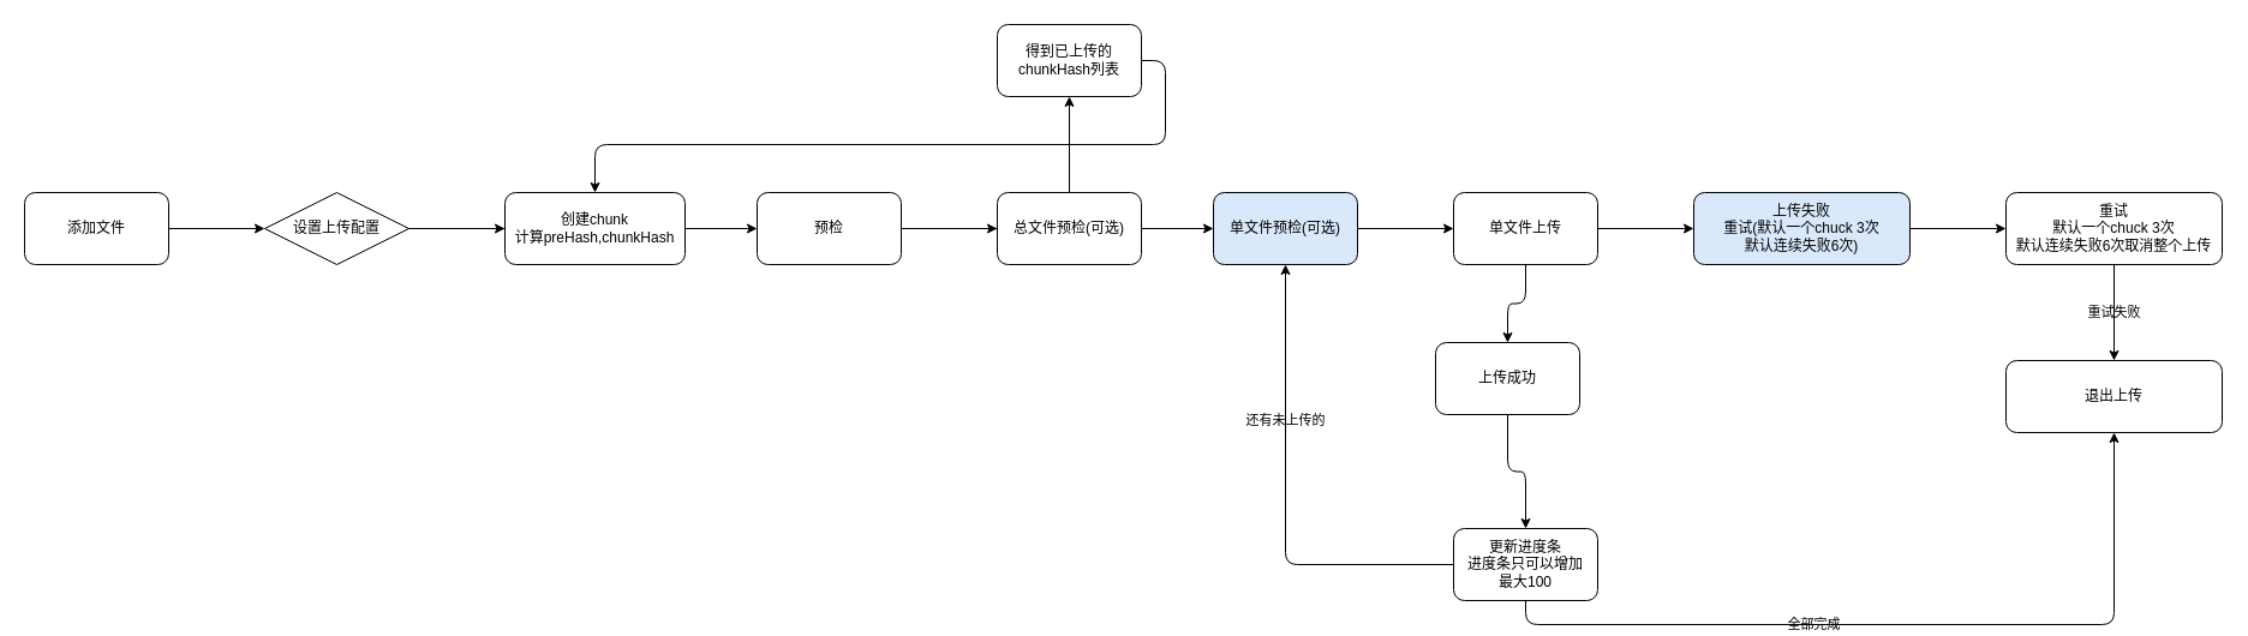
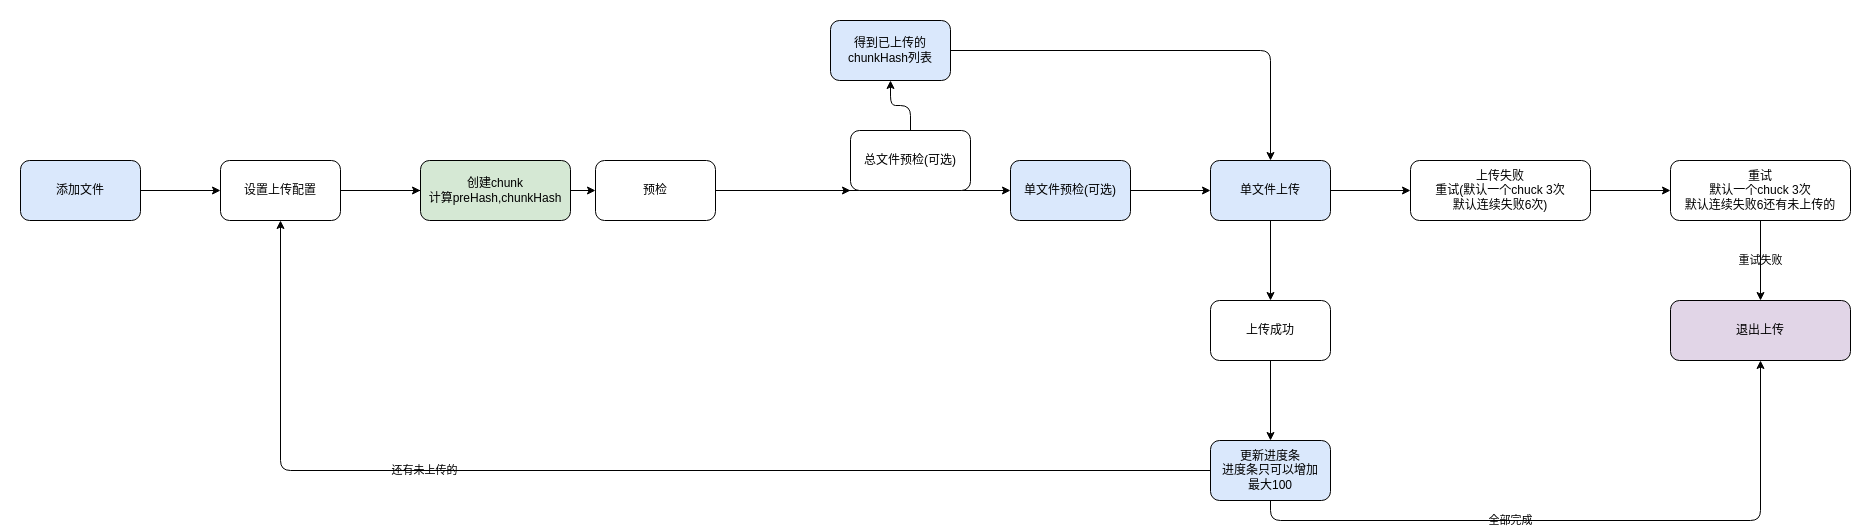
  <mxCell id="0" />
  <mxCell id="1" parent="0" />
  <mxCell id="2" value="" style="edgeStyle=orthogonalEdgeStyle;rounded=1;orthogonalLoop=1;jettySize=auto;html=1;labelBackgroundColor=none;fontColor=default;" parent="1" source="4" target="5" edge="1"><mxGeometry relative="1" as="geometry" /></mxCell>
  <mxCell id="3" value="" style="edgeStyle=orthogonalEdgeStyle;rounded=1;orthogonalLoop=1;jettySize=auto;html=1;labelBackgroundColor=none;fontColor=default;" parent="1" source="4" target="8" edge="1"><mxGeometry relative="1" as="geometry" /></mxCell>
- <mxCell id="4" value="设置上传配置" style="rhombus;whiteSpace=wrap;html=1;direction=west;labelBackgroundColor=none;" parent="1" vertex="1"><mxGeometry x="220" y="160" width="120" height="60" as="geometry" /></mxCell>
- <mxCell id="5" value="创建chunk&lt;br&gt;计算preHash,chunkHash" style="rounded=1;whiteSpace=wrap;html=1;direction=west;labelBackgroundColor=none;" parent="1" vertex="1"><mxGeometry x="420" y="160" width="150" height="60" as="geometry" /></mxCell>
+ <mxCell id="4" value="设置上传配置" style="rounded=1;whiteSpace=wrap;html=1;direction=west;labelBackgroundColor=none;" parent="1" vertex="1"><mxGeometry x="220" y="160" width="120" height="60" as="geometry" /></mxCell>
+ <mxCell id="5" value="创建chunk&lt;br&gt;计算preHash,chunkHash" style="rounded=1;whiteSpace=wrap;html=1;direction=west;labelBackgroundColor=none;fillColor=#d5e8d4;" parent="1" vertex="1"><mxGeometry x="420" y="160" width="150" height="60" as="geometry" /></mxCell>
  <mxCell id="6" value="" style="edgeStyle=orthogonalEdgeStyle;rounded=1;orthogonalLoop=1;jettySize=auto;html=1;labelBackgroundColor=none;fontColor=default;" parent="1" source="8" target="10" edge="1"><mxGeometry relative="1" as="geometry"><Array as="points"><mxPoint x="860" y="190" /><mxPoint x="860" y="190" /></Array></mxGeometry></mxCell>
  <mxCell id="7" value="" style="edgeStyle=orthogonalEdgeStyle;rounded=1;orthogonalLoop=1;jettySize=auto;html=1;labelBackgroundColor=none;fontColor=default;" parent="1" source="8" target="12" edge="1"><mxGeometry relative="1" as="geometry" /></mxCell>
- <mxCell id="8" value="预检" style="rounded=1;whiteSpace=wrap;html=1;direction=west;labelBackgroundColor=none;" parent="1" vertex="1"><mxGeometry x="630" y="160" width="120" height="60" as="geometry" /></mxCell>
+ <mxCell id="8" value="预检" style="rounded=1;whiteSpace=wrap;html=1;direction=west;labelBackgroundColor=none;" parent="1" vertex="1"><mxGeometry x="595" y="160" width="120" height="60" as="geometry" /></mxCell>
  <mxCell id="9" value="" style="edgeStyle=orthogonalEdgeStyle;rounded=1;orthogonalLoop=1;jettySize=auto;html=1;labelBackgroundColor=none;fontColor=default;" parent="1" source="10" target="14" edge="1"><mxGeometry relative="1" as="geometry" /></mxCell>
- <mxCell id="10" value="总文件预检(可选)" style="rounded=1;whiteSpace=wrap;html=1;direction=west;labelBackgroundColor=none;" parent="1" vertex="1"><mxGeometry x="830" y="160" width="120" height="60" as="geometry" /></mxCell>
+ <mxCell id="10" value="总文件预检(可选)" style="rounded=1;whiteSpace=wrap;html=1;direction=west;labelBackgroundColor=none;" parent="1" vertex="1"><mxGeometry x="850" y="130" width="120" height="60" as="geometry" /></mxCell>
  <mxCell id="11" value="" style="edgeStyle=orthogonalEdgeStyle;rounded=1;orthogonalLoop=1;jettySize=auto;html=1;labelBackgroundColor=none;fontColor=default;" parent="1" source="12" target="17" edge="1"><mxGeometry relative="1" as="geometry" /></mxCell>
  <mxCell id="12" value="单文件预检(可选)" style="rounded=1;whiteSpace=wrap;html=1;direction=west;labelBackgroundColor=none;fillColor=#dae8fc;" parent="1" vertex="1"><mxGeometry x="1010" y="160" width="120" height="60" as="geometry" /></mxCell>
- <mxCell id="13" style="edgeStyle=orthogonalEdgeStyle;rounded=1;orthogonalLoop=1;jettySize=auto;html=1;exitX=0;exitY=0.5;exitDx=0;exitDy=0;labelBackgroundColor=none;fontColor=default;" parent="1" source="14" target="5" edge="1"><mxGeometry relative="1" as="geometry" /></mxCell>
- <mxCell id="14" value="得到已上传的chunkHash列表" style="rounded=1;whiteSpace=wrap;html=1;direction=west;labelBackgroundColor=none;" parent="1" vertex="1"><mxGeometry x="830" y="20" width="120" height="60" as="geometry" /></mxCell>
+ <mxCell id="13" style="edgeStyle=orthogonalEdgeStyle;rounded=1;orthogonalLoop=1;jettySize=auto;html=1;exitX=0;exitY=0.5;exitDx=0;exitDy=0;entryX=0.5;entryY=1;entryDx=0;entryDy=0;labelBackgroundColor=none;fontColor=default;" parent="1" source="14" target="17" edge="1"><mxGeometry relative="1" as="geometry" /></mxCell>
+ <mxCell id="14" value="得到已上传的chunkHash列表" style="rounded=1;whiteSpace=wrap;html=1;direction=west;labelBackgroundColor=none;fillColor=#dae8fc;" parent="1" vertex="1"><mxGeometry x="830" y="20" width="120" height="60" as="geometry" /></mxCell>
  <mxCell id="15" value="" style="edgeStyle=orthogonalEdgeStyle;rounded=1;orthogonalLoop=1;jettySize=auto;html=1;labelBackgroundColor=none;fontColor=default;" parent="1" source="17" target="19" edge="1"><mxGeometry relative="1" as="geometry" /></mxCell>
  <mxCell id="16" value="" style="edgeStyle=orthogonalEdgeStyle;rounded=1;orthogonalLoop=1;jettySize=auto;html=1;labelBackgroundColor=none;fontColor=default;" parent="1" source="17" target="23" edge="1"><mxGeometry relative="1" as="geometry" /></mxCell>
- <mxCell id="17" value="单文件上传" style="rounded=1;whiteSpace=wrap;html=1;direction=west;labelBackgroundColor=none;" parent="1" vertex="1"><mxGeometry x="1210" y="160" width="120" height="60" as="geometry" /></mxCell>
+ <mxCell id="17" value="单文件上传" style="rounded=1;whiteSpace=wrap;html=1;direction=west;labelBackgroundColor=none;fillColor=#dae8fc;" parent="1" vertex="1"><mxGeometry x="1210" y="160" width="120" height="60" as="geometry" /></mxCell>
  <mxCell id="18" value="" style="edgeStyle=orthogonalEdgeStyle;rounded=1;orthogonalLoop=1;jettySize=auto;html=1;labelBackgroundColor=none;fontColor=default;" parent="1" source="19" target="21" edge="1"><mxGeometry relative="1" as="geometry" /></mxCell>
- <mxCell id="19" value="上传失败&lt;br&gt;重试(默认一个chuck 3次&lt;br&gt;默认连续失败6次)" style="rounded=1;whiteSpace=wrap;html=1;direction=west;labelBackgroundColor=none;fillColor=#dae8fc;" parent="1" vertex="1"><mxGeometry x="1410" y="160" width="180" height="60" as="geometry" /></mxCell>
+ <mxCell id="19" value="上传失败&lt;br&gt;重试(默认一个chuck 3次&lt;br&gt;默认连续失败6次)" style="rounded=1;whiteSpace=wrap;html=1;direction=west;labelBackgroundColor=none;" parent="1" vertex="1"><mxGeometry x="1410" y="160" width="180" height="60" as="geometry" /></mxCell>
  <mxCell id="20" value="重试失败" style="edgeStyle=orthogonalEdgeStyle;rounded=1;orthogonalLoop=1;jettySize=auto;html=1;labelBackgroundColor=none;fontColor=default;" parent="1" source="21" target="24" edge="1"><mxGeometry relative="1" as="geometry" /></mxCell>
- <mxCell id="21" value="重试&lt;br&gt;默认一个chuck 3次&lt;br&gt;默认连续失败6次取消整个上传" style="rounded=1;whiteSpace=wrap;html=1;direction=west;labelBackgroundColor=none;" parent="1" vertex="1"><mxGeometry x="1670" y="160" width="180" height="60" as="geometry" /></mxCell>
+ <mxCell id="21" value="重试&lt;br&gt;默认一个chuck 3次&lt;br&gt;默认连续失败6还有未上传的" style="rounded=1;whiteSpace=wrap;html=1;direction=west;labelBackgroundColor=none;" parent="1" vertex="1"><mxGeometry x="1670" y="160" width="180" height="60" as="geometry" /></mxCell>
  <mxCell id="22" value="" style="edgeStyle=orthogonalEdgeStyle;rounded=1;orthogonalLoop=1;jettySize=auto;html=1;labelBackgroundColor=none;fontColor=default;" parent="1" source="23" target="27" edge="1"><mxGeometry relative="1" as="geometry" /></mxCell>
- <mxCell id="23" value="上传成功" style="rounded=1;whiteSpace=wrap;html=1;direction=west;labelBackgroundColor=none;" parent="1" vertex="1"><mxGeometry x="1195" y="285" width="120" height="60" as="geometry" /></mxCell>
- <mxCell id="24" value="退出上传" style="rounded=1;whiteSpace=wrap;html=1;direction=west;labelBackgroundColor=none;" parent="1" vertex="1"><mxGeometry x="1670" y="300" width="180" height="60" as="geometry" /></mxCell>
+ <mxCell id="23" value="上传成功" style="rounded=1;whiteSpace=wrap;html=1;direction=west;labelBackgroundColor=none;" parent="1" vertex="1"><mxGeometry x="1210" y="300" width="120" height="60" as="geometry" /></mxCell>
+ <mxCell id="24" value="退出上传" style="rounded=1;whiteSpace=wrap;html=1;direction=west;labelBackgroundColor=none;fillColor=#e1d5e7;" parent="1" vertex="1"><mxGeometry x="1670" y="300" width="180" height="60" as="geometry" /></mxCell>
  <mxCell id="25" value="全部完成" style="edgeStyle=orthogonalEdgeStyle;rounded=1;orthogonalLoop=1;jettySize=auto;html=1;exitX=0.5;exitY=0;exitDx=0;exitDy=0;entryX=0.5;entryY=0;entryDx=0;entryDy=0;labelBackgroundColor=none;fontColor=default;" parent="1" source="27" target="24" edge="1"><mxGeometry x="-0.224" relative="1" as="geometry"><mxPoint as="offset" /></mxGeometry></mxCell>
- <mxCell id="26" value="还有未上传的" style="edgeStyle=orthogonalEdgeStyle;rounded=1;orthogonalLoop=1;jettySize=auto;html=1;exitX=1;exitY=0.5;exitDx=0;exitDy=0;entryX=0.5;entryY=0;entryDx=0;entryDy=0;labelBackgroundColor=none;fontColor=default;" parent="1" source="27" target="12" edge="1"><mxGeometry x="0.333" relative="1" as="geometry"><mxPoint as="offset" /></mxGeometry></mxCell>
- <mxCell id="27" value="更新进度条&lt;br&gt;进度条只可以增加&lt;br&gt;最大100" style="rounded=1;whiteSpace=wrap;html=1;direction=west;labelBackgroundColor=none;" parent="1" vertex="1"><mxGeometry x="1210" y="440" width="120" height="60" as="geometry" /></mxCell>
+ <mxCell id="26" value="还有未上传的" style="edgeStyle=orthogonalEdgeStyle;rounded=1;orthogonalLoop=1;jettySize=auto;html=1;exitX=1;exitY=0.5;exitDx=0;exitDy=0;labelBackgroundColor=none;fontColor=default;" parent="1" source="27" target="4" edge="1"><mxGeometry x="0.333" relative="1" as="geometry"><mxPoint as="offset" /></mxGeometry></mxCell>
+ <mxCell id="27" value="更新进度条&lt;br&gt;进度条只可以增加&lt;br&gt;最大100" style="rounded=1;whiteSpace=wrap;html=1;direction=west;labelBackgroundColor=none;fillColor=#dae8fc;" parent="1" vertex="1"><mxGeometry x="1210" y="440" width="120" height="60" as="geometry" /></mxCell>
  <mxCell id="28" style="edgeStyle=orthogonalEdgeStyle;rounded=1;orthogonalLoop=1;jettySize=auto;html=1;exitX=0;exitY=0.5;exitDx=0;exitDy=0;entryX=1;entryY=0.5;entryDx=0;entryDy=0;labelBackgroundColor=none;fontColor=default;" parent="1" source="29" target="4" edge="1"><mxGeometry relative="1" as="geometry" /></mxCell>
- <mxCell id="29" value="添加文件" style="rounded=1;whiteSpace=wrap;html=1;direction=west;labelBackgroundColor=none;" parent="1" vertex="1"><mxGeometry x="20" y="160" width="120" height="60" as="geometry" /></mxCell>
+ <mxCell id="29" value="添加文件" style="rounded=1;whiteSpace=wrap;html=1;direction=west;labelBackgroundColor=none;fillColor=#dae8fc;" parent="1" vertex="1"><mxGeometry x="20" y="160" width="120" height="60" as="geometry" /></mxCell>
